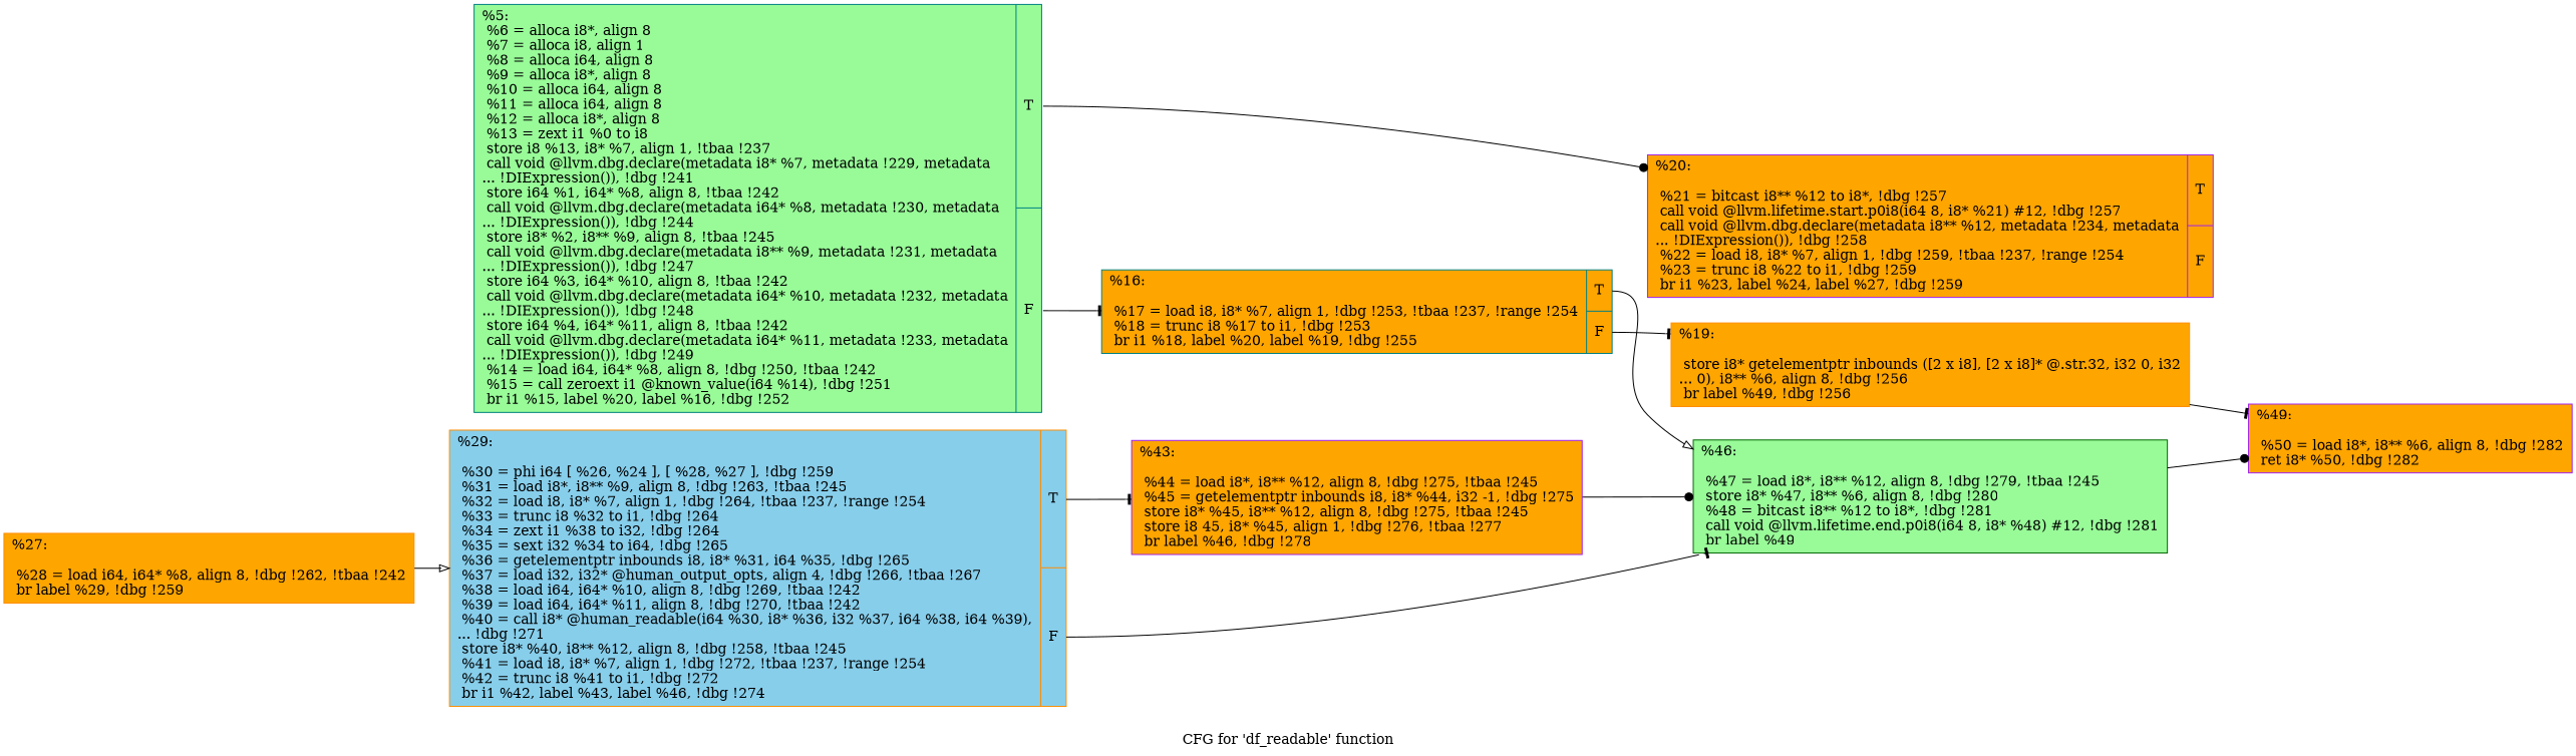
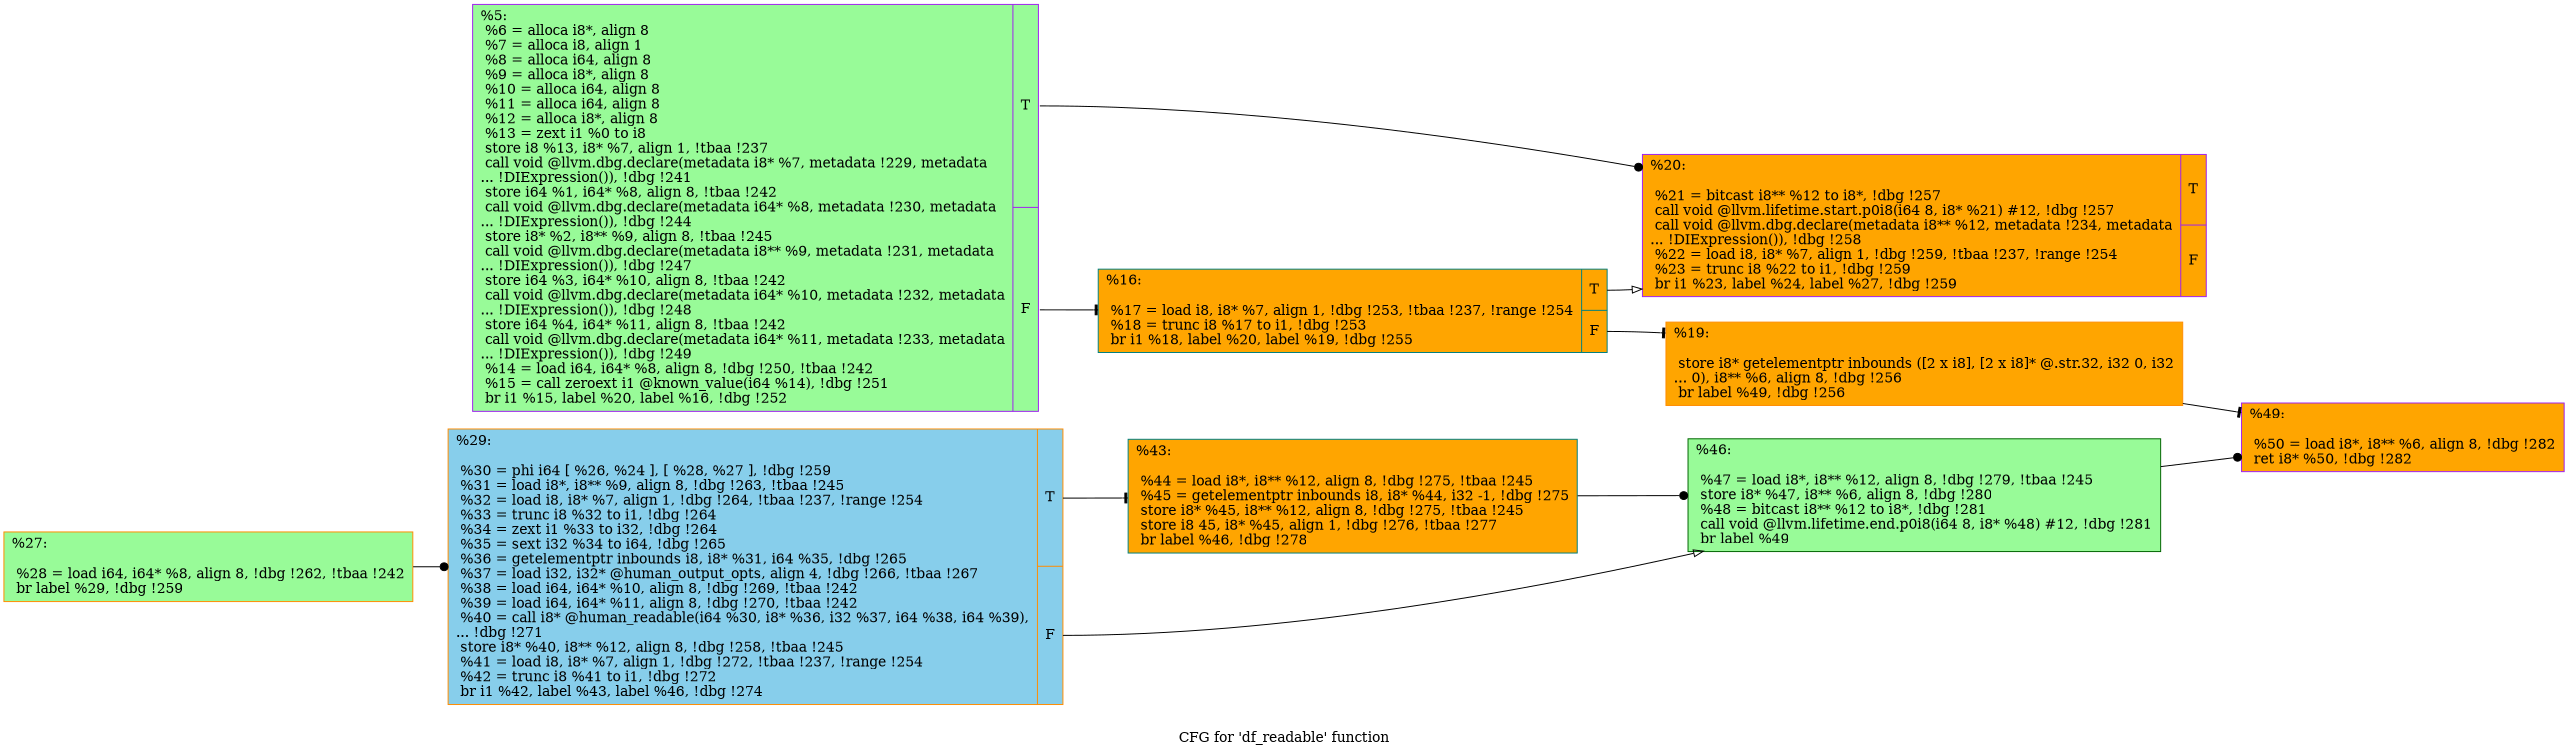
  digraph {
    label="CFG for 'df_readable' function"
    rankdir=LR
    node [color=teal fillcolor=orange shape=record style=filled]
    edge [arrowhead=dot]
-   n1 [fillcolor=palegreen label="{%5:\l  %6 = alloca i8*, align 8\l  %7 = alloca i8, align 1\l  %8 = alloca i64, align 8\l  %9 = alloca i8*, align 8\l  %10 = alloca i64, align 8\l  %11 = alloca i64, align 8\l  %12 = alloca i8*, align 8\l  %13 = zext i1 %0 to i8\l  store i8 %13, i8* %7, align 1, !tbaa !237\l  call void @llvm.dbg.declare(metadata i8* %7, metadata !229, metadata\l... !DIExpression()), !dbg !241\l  store i64 %1, i64* %8, align 8, !tbaa !242\l  call void @llvm.dbg.declare(metadata i64* %8, metadata !230, metadata\l... !DIExpression()), !dbg !244\l  store i8* %2, i8** %9, align 8, !tbaa !245\l  call void @llvm.dbg.declare(metadata i8** %9, metadata !231, metadata\l... !DIExpression()), !dbg !247\l  store i64 %3, i64* %10, align 8, !tbaa !242\l  call void @llvm.dbg.declare(metadata i64* %10, metadata !232, metadata\l... !DIExpression()), !dbg !248\l  store i64 %4, i64* %11, align 8, !tbaa !242\l  call void @llvm.dbg.declare(metadata i64* %11, metadata !233, metadata\l... !DIExpression()), !dbg !249\l  %14 = load i64, i64* %8, align 8, !dbg !250, !tbaa !242\l  %15 = call zeroext i1 @known_value(i64 %14), !dbg !251\l  br i1 %15, label %20, label %16, !dbg !252\l|{<s0>T|<s1>F}}"]
+   n1 [color=purple fillcolor=palegreen label="{%5:\l  %6 = alloca i8*, align 8\l  %7 = alloca i8, align 1\l  %8 = alloca i64, align 8\l  %9 = alloca i8*, align 8\l  %10 = alloca i64, align 8\l  %11 = alloca i64, align 8\l  %12 = alloca i8*, align 8\l  %13 = zext i1 %0 to i8\l  store i8 %13, i8* %7, align 1, !tbaa !237\l  call void @llvm.dbg.declare(metadata i8* %7, metadata !229, metadata\l... !DIExpression()), !dbg !241\l  store i64 %1, i64* %8, align 8, !tbaa !242\l  call void @llvm.dbg.declare(metadata i64* %8, metadata !230, metadata\l... !DIExpression()), !dbg !244\l  store i8* %2, i8** %9, align 8, !tbaa !245\l  call void @llvm.dbg.declare(metadata i8** %9, metadata !231, metadata\l... !DIExpression()), !dbg !247\l  store i64 %3, i64* %10, align 8, !tbaa !242\l  call void @llvm.dbg.declare(metadata i64* %10, metadata !232, metadata\l... !DIExpression()), !dbg !248\l  store i64 %4, i64* %11, align 8, !tbaa !242\l  call void @llvm.dbg.declare(metadata i64* %11, metadata !233, metadata\l... !DIExpression()), !dbg !249\l  %14 = load i64, i64* %8, align 8, !dbg !250, !tbaa !242\l  %15 = call zeroext i1 @known_value(i64 %14), !dbg !251\l  br i1 %15, label %20, label %16, !dbg !252\l|{<s0>T|<s1>F}}"]
    n2 [color=purple label="{%20:\l\l  %21 = bitcast i8** %12 to i8*, !dbg !257\l  call void @llvm.lifetime.start.p0i8(i64 8, i8* %21) #12, !dbg !257\l  call void @llvm.dbg.declare(metadata i8** %12, metadata !234, metadata\l... !DIExpression()), !dbg !258\l  %22 = load i8, i8* %7, align 1, !dbg !259, !tbaa !237, !range !254\l  %23 = trunc i8 %22 to i1, !dbg !259\l  br i1 %23, label %24, label %27, !dbg !259\l|{<s0>T|<s1>F}}"]
    n3 [label="{%16:\l\l  %17 = load i8, i8* %7, align 1, !dbg !253, !tbaa !237, !range !254\l  %18 = trunc i8 %17 to i1, !dbg !253\l  br i1 %18, label %20, label %19, !dbg !255\l|{<s0>T|<s1>F}}"]
    n4 [color=darkorange label="{%19:\l\l  store i8* getelementptr inbounds ([2 x i8], [2 x i8]* @.str.32, i32 0, i32\l... 0), i8** %6, align 8, !dbg !256\l  br label %49, !dbg !256\l}"]
-   n5 [color=darkorange label="{%27:\l\l  %28 = load i64, i64* %8, align 8, !dbg !262, !tbaa !242\l  br label %29, !dbg !259\l}"]
-   n6 [color=darkorange fillcolor=skyblue label="{%29:\l\l  %30 = phi i64 [ %26, %24 ], [ %28, %27 ], !dbg !259\l  %31 = load i8*, i8** %9, align 8, !dbg !263, !tbaa !245\l  %32 = load i8, i8* %7, align 1, !dbg !264, !tbaa !237, !range !254\l  %33 = trunc i8 %32 to i1, !dbg !264\l  %34 = zext i1 %38 to i32, !dbg !264\l  %35 = sext i32 %34 to i64, !dbg !265\l  %36 = getelementptr inbounds i8, i8* %31, i64 %35, !dbg !265\l  %37 = load i32, i32* @human_output_opts, align 4, !dbg !266, !tbaa !267\l  %38 = load i64, i64* %10, align 8, !dbg !269, !tbaa !242\l  %39 = load i64, i64* %11, align 8, !dbg !270, !tbaa !242\l  %40 = call i8* @human_readable(i64 %30, i8* %36, i32 %37, i64 %38, i64 %39),\l... !dbg !271\l  store i8* %40, i8** %12, align 8, !dbg !258, !tbaa !245\l  %41 = load i8, i8* %7, align 1, !dbg !272, !tbaa !237, !range !254\l  %42 = trunc i8 %41 to i1, !dbg !272\l  br i1 %42, label %43, label %46, !dbg !274\l|{<s0>T|<s1>F}}"]
+   n5 [color=darkorange fillcolor=palegreen label="{%27:\l\l  %28 = load i64, i64* %8, align 8, !dbg !262, !tbaa !242\l  br label %29, !dbg !259\l}"]
+   n6 [color=darkorange fillcolor=skyblue label="{%29:\l\l  %30 = phi i64 [ %26, %24 ], [ %28, %27 ], !dbg !259\l  %31 = load i8*, i8** %9, align 8, !dbg !263, !tbaa !245\l  %32 = load i8, i8* %7, align 1, !dbg !264, !tbaa !237, !range !254\l  %33 = trunc i8 %32 to i1, !dbg !264\l  %34 = zext i1 %33 to i32, !dbg !264\l  %35 = sext i32 %34 to i64, !dbg !265\l  %36 = getelementptr inbounds i8, i8* %31, i64 %35, !dbg !265\l  %37 = load i32, i32* @human_output_opts, align 4, !dbg !266, !tbaa !267\l  %38 = load i64, i64* %10, align 8, !dbg !269, !tbaa !242\l  %39 = load i64, i64* %11, align 8, !dbg !270, !tbaa !242\l  %40 = call i8* @human_readable(i64 %30, i8* %36, i32 %37, i64 %38, i64 %39),\l... !dbg !271\l  store i8* %40, i8** %12, align 8, !dbg !258, !tbaa !245\l  %41 = load i8, i8* %7, align 1, !dbg !272, !tbaa !237, !range !254\l  %42 = trunc i8 %41 to i1, !dbg !272\l  br i1 %42, label %43, label %46, !dbg !274\l|{<s0>T|<s1>F}}"]
    n7 [color=purple label="{%49:\l\l  %50 = load i8*, i8** %6, align 8, !dbg !282\l  ret i8* %50, !dbg !282\l}"]
-   n8 [color=purple label="{%43:\l\l  %44 = load i8*, i8** %12, align 8, !dbg !275, !tbaa !245\l  %45 = getelementptr inbounds i8, i8* %44, i32 -1, !dbg !275\l  store i8* %45, i8** %12, align 8, !dbg !275, !tbaa !245\l  store i8 45, i8* %45, align 1, !dbg !276, !tbaa !277\l  br label %46, !dbg !278\l}"]
+   n8 [label="{%43:\l\l  %44 = load i8*, i8** %12, align 8, !dbg !275, !tbaa !245\l  %45 = getelementptr inbounds i8, i8* %44, i32 -1, !dbg !275\l  store i8* %45, i8** %12, align 8, !dbg !275, !tbaa !245\l  store i8 45, i8* %45, align 1, !dbg !276, !tbaa !277\l  br label %46, !dbg !278\l}"]
    n9 [color=darkgreen fillcolor=palegreen label="{%46:\l\l  %47 = load i8*, i8** %12, align 8, !dbg !279, !tbaa !245\l  store i8* %47, i8** %6, align 8, !dbg !280\l  %48 = bitcast i8** %12 to i8*, !dbg !281\l  call void @llvm.lifetime.end.p0i8(i64 8, i8* %48) #12, !dbg !281\l  br label %49\l}"]
    n1 -> n2 [tailport=s0]
    n1 -> n3 [arrowhead=tee tailport=s1]
-   n3 -> n9 [arrowhead=onormal tailport=s0]
+   n3 -> n2 [arrowhead=onormal tailport=s0]
    n3 -> n4 [arrowhead=tee tailport=s1]
    n4 -> n7 [arrowhead=tee]
-   n5 -> n6 [arrowhead=onormal]
+   n5 -> n6
    n6 -> n8 [arrowhead=tee tailport=s0]
-   n6 -> n9 [arrowhead=tee tailport=s1]
+   n6 -> n9 [arrowhead=onormal tailport=s1]
    n8 -> n9
    n9 -> n7
  }
